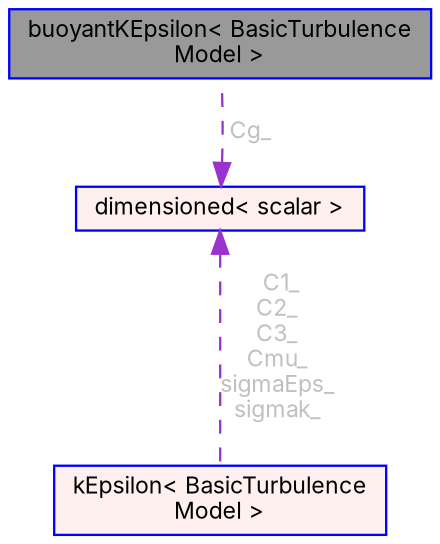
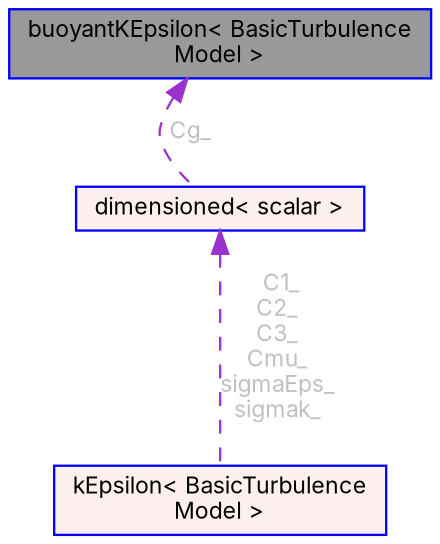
  digraph {
    fontname=Inter
    node [color=blue fillcolor="#FFF0F0" fontname=Inter fontsize=10 shape=box style=filled]
    edge [color=darkorchid3 dir=back fontcolor=grey fontname=Inter fontsize=10 labelfontname=Helvetica labelfontsize=10 style=dashed]
    n1 [fillcolor=grey60 fontcolor=black height=0.2 label="buoyantKEpsilon\< BasicTurbulence\lModel \>" width=0.4]
    n2 [height=0.2 label="kEpsilon\< BasicTurbulence\lModel \>" width=0.4]
    n3 [height=0.2 label="dimensioned\< scalar \>" width=0.4]
-   n3 -> n1 [label=" Cg_"]
+   n1 -> n3 [label=" Cg_"]
    n3 -> n2 [label=" C1_\nC2_\nC3_\nCmu_\nsigmaEps_\nsigmak_"]
  }
